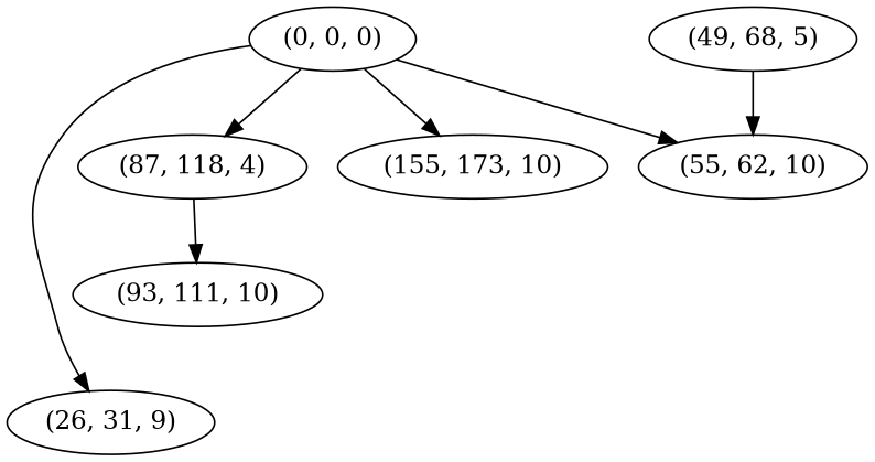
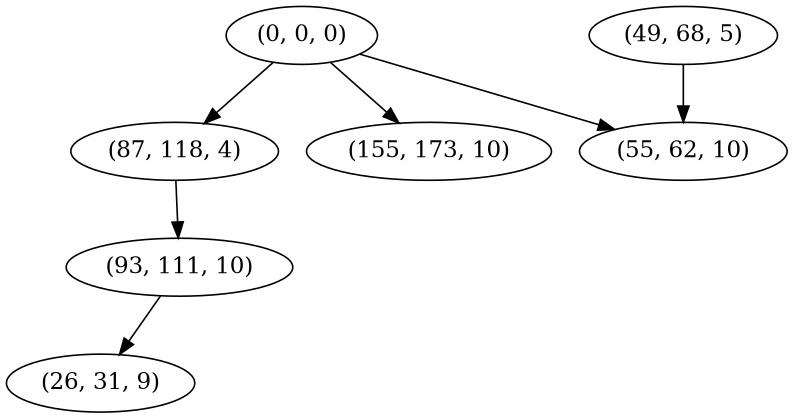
  digraph {
    "(0, 0, 0)"
    "(26, 31, 9)"
    "(87, 118, 4)"
    "(155, 173, 10)"
    "(55, 62, 10)"
    "(49, 68, 5)"
    "(93, 111, 10)"
-   "(0, 0, 0)" -> "(26, 31, 9)"
+   "(93, 111, 10)" -> "(26, 31, 9)"
    "(0, 0, 0)" -> "(87, 118, 4)"
    "(0, 0, 0)" -> "(155, 173, 10)"
    "(0, 0, 0)" -> "(55, 62, 10)"
    "(87, 118, 4)" -> "(93, 111, 10)"
    "(49, 68, 5)" -> "(55, 62, 10)"
  }
